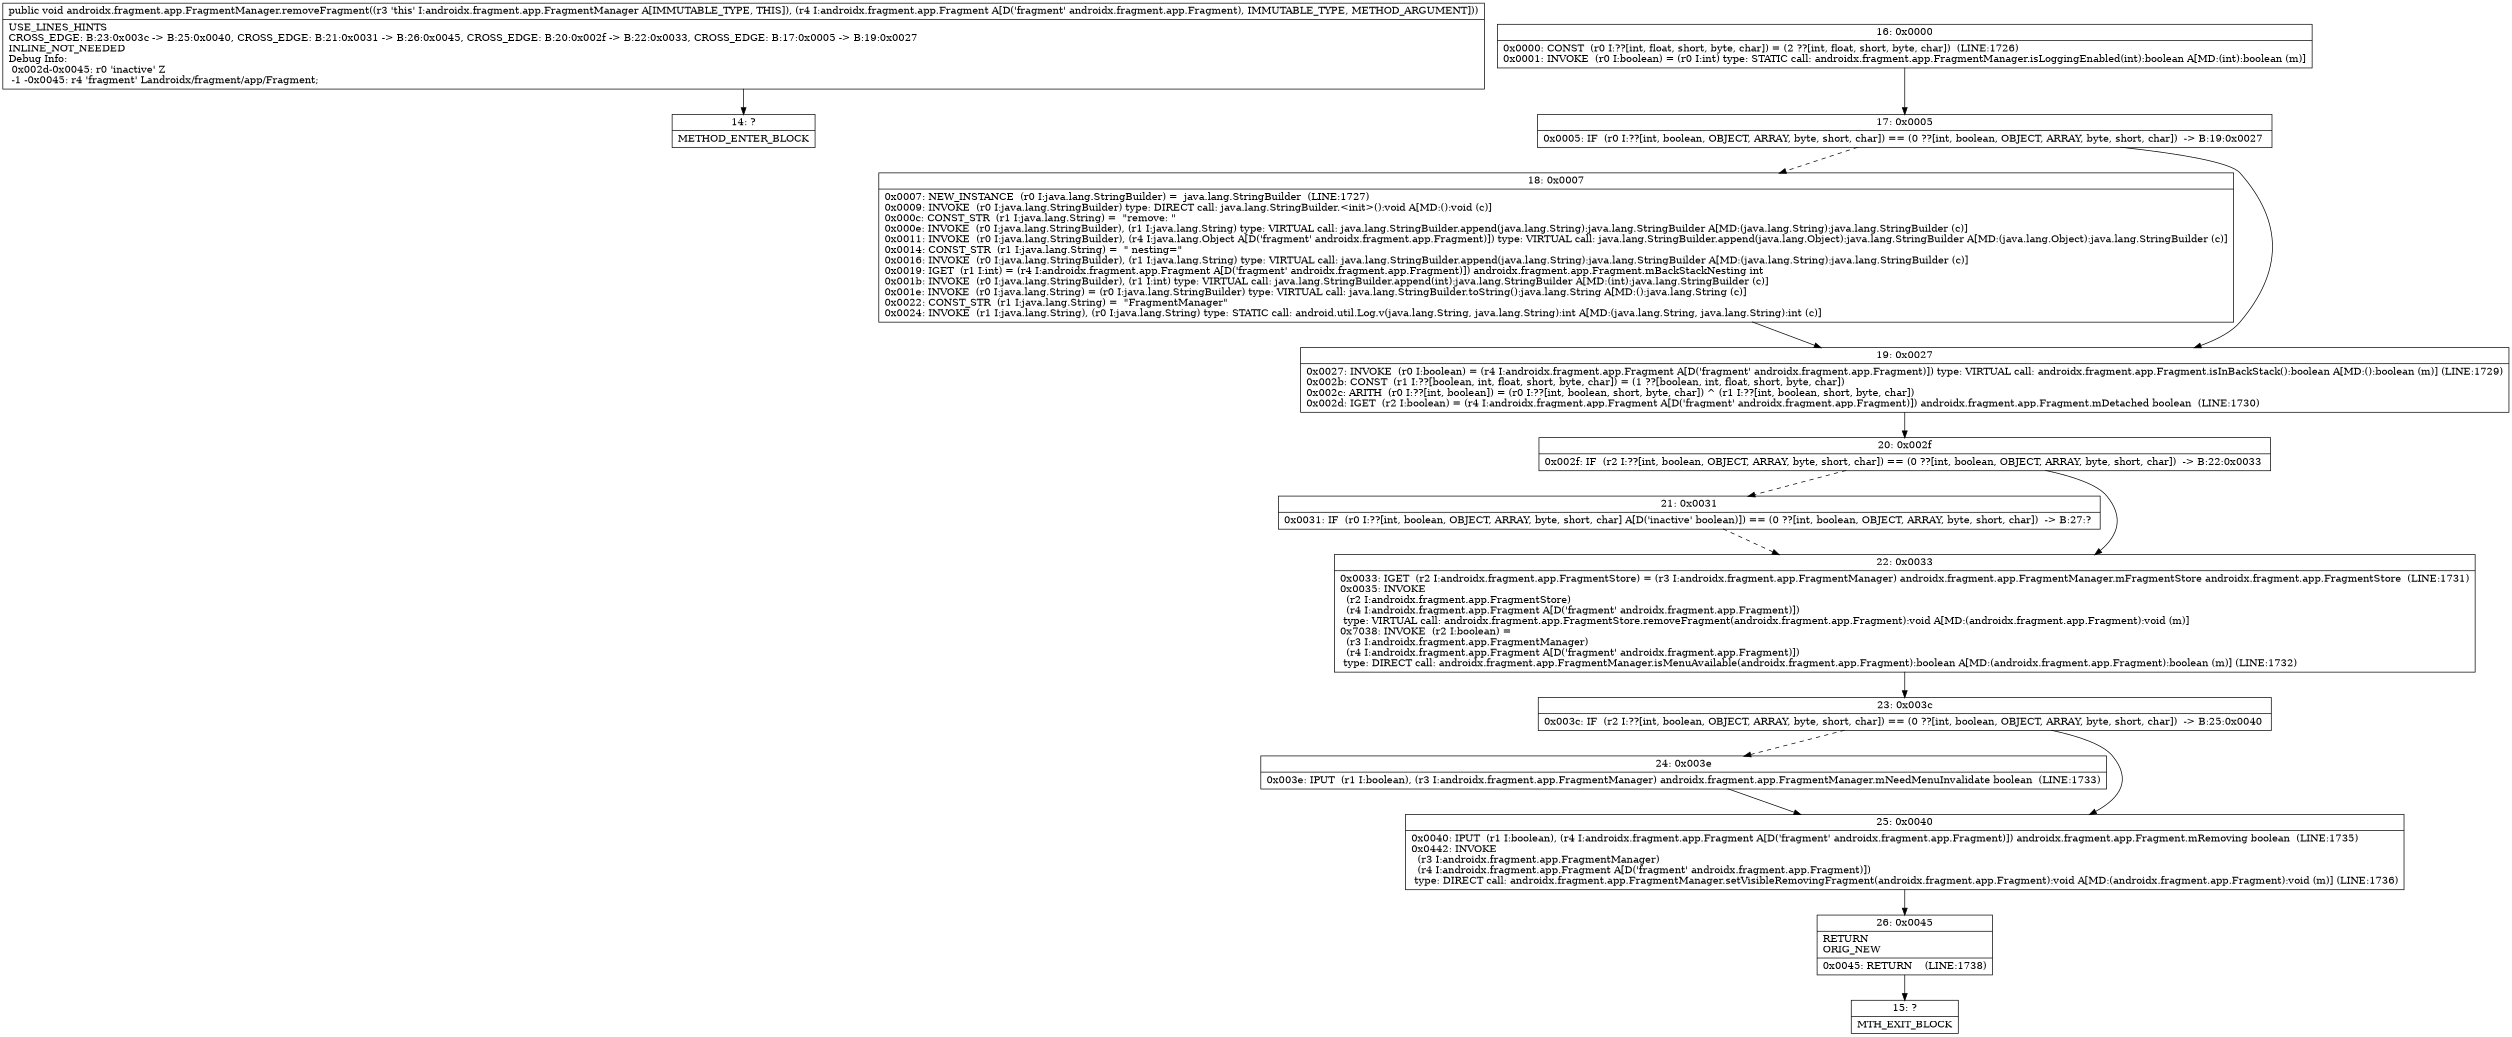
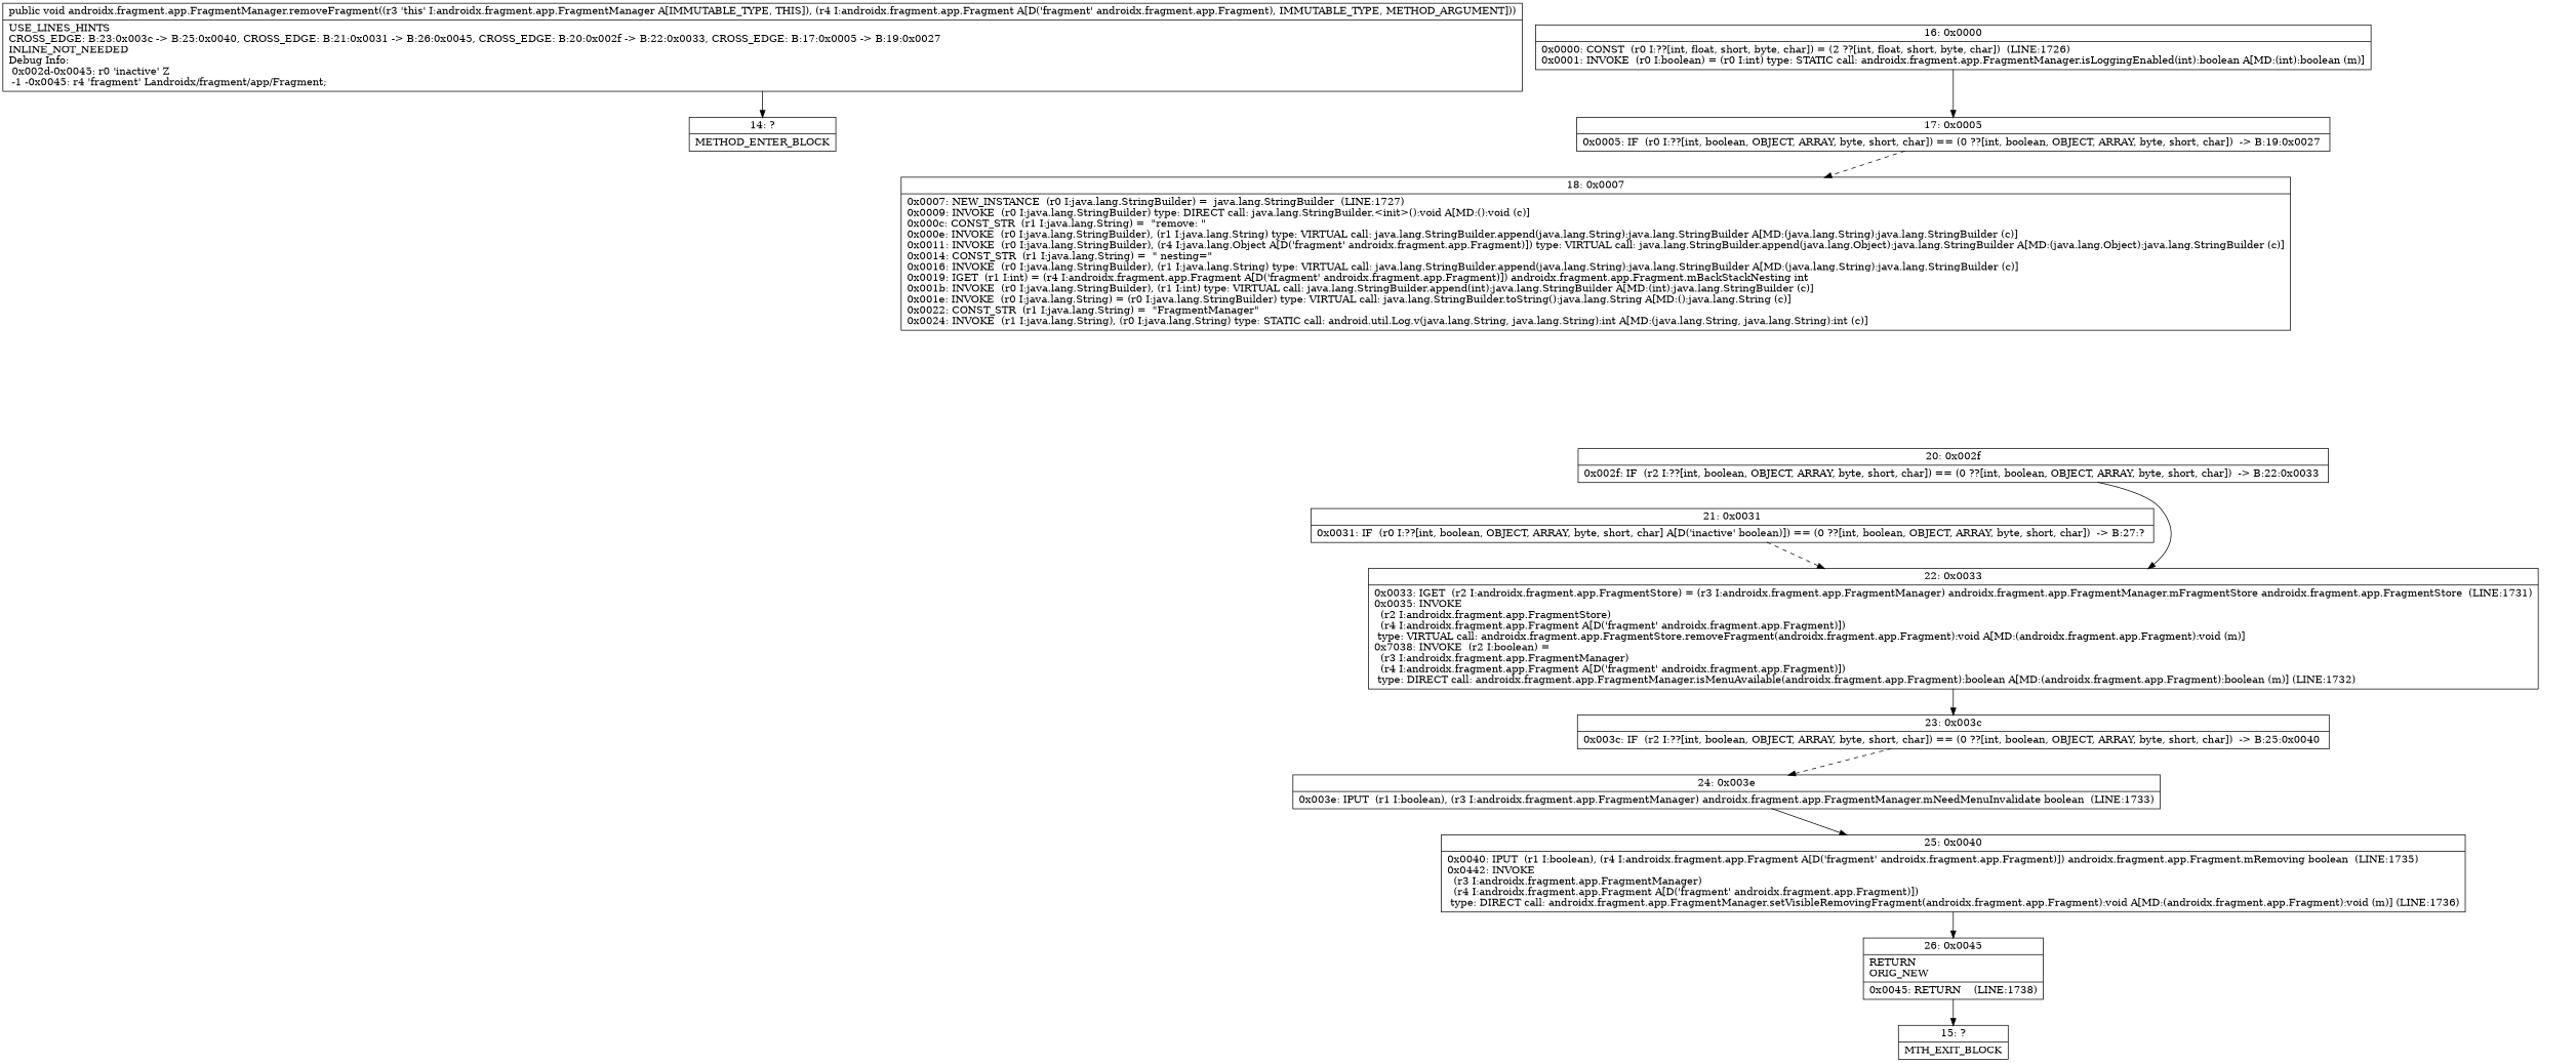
  digraph {
    node [shape=record]
    n1 [label="{14\:\ ?|METHOD_ENTER_BLOCK\l}"]
    n2 [label="{16\:\ 0x0000|0x0000: CONST  (r0 I:??[int, float, short, byte, char]) = (2 ??[int, float, short, byte, char])  (LINE:1726)\l0x0001: INVOKE  (r0 I:boolean) = (r0 I:int) type: STATIC call: androidx.fragment.app.FragmentManager.isLoggingEnabled(int):boolean A[MD:(int):boolean (m)]\l}"]
    n3 [label="{17\:\ 0x0005|0x0005: IF  (r0 I:??[int, boolean, OBJECT, ARRAY, byte, short, char]) == (0 ??[int, boolean, OBJECT, ARRAY, byte, short, char])  \-\> B:19:0x0027 \l}"]
    n4 [label="{18\:\ 0x0007|0x0007: NEW_INSTANCE  (r0 I:java.lang.StringBuilder) =  java.lang.StringBuilder  (LINE:1727)\l0x0009: INVOKE  (r0 I:java.lang.StringBuilder) type: DIRECT call: java.lang.StringBuilder.\<init\>():void A[MD:():void (c)]\l0x000c: CONST_STR  (r1 I:java.lang.String) =  \"remove: \" \l0x000e: INVOKE  (r0 I:java.lang.StringBuilder), (r1 I:java.lang.String) type: VIRTUAL call: java.lang.StringBuilder.append(java.lang.String):java.lang.StringBuilder A[MD:(java.lang.String):java.lang.StringBuilder (c)]\l0x0011: INVOKE  (r0 I:java.lang.StringBuilder), (r4 I:java.lang.Object A[D('fragment' androidx.fragment.app.Fragment)]) type: VIRTUAL call: java.lang.StringBuilder.append(java.lang.Object):java.lang.StringBuilder A[MD:(java.lang.Object):java.lang.StringBuilder (c)]\l0x0014: CONST_STR  (r1 I:java.lang.String) =  \" nesting=\" \l0x0016: INVOKE  (r0 I:java.lang.StringBuilder), (r1 I:java.lang.String) type: VIRTUAL call: java.lang.StringBuilder.append(java.lang.String):java.lang.StringBuilder A[MD:(java.lang.String):java.lang.StringBuilder (c)]\l0x0019: IGET  (r1 I:int) = (r4 I:androidx.fragment.app.Fragment A[D('fragment' androidx.fragment.app.Fragment)]) androidx.fragment.app.Fragment.mBackStackNesting int \l0x001b: INVOKE  (r0 I:java.lang.StringBuilder), (r1 I:int) type: VIRTUAL call: java.lang.StringBuilder.append(int):java.lang.StringBuilder A[MD:(int):java.lang.StringBuilder (c)]\l0x001e: INVOKE  (r0 I:java.lang.String) = (r0 I:java.lang.StringBuilder) type: VIRTUAL call: java.lang.StringBuilder.toString():java.lang.String A[MD:():java.lang.String (c)]\l0x0022: CONST_STR  (r1 I:java.lang.String) =  \"FragmentManager\" \l0x0024: INVOKE  (r1 I:java.lang.String), (r0 I:java.lang.String) type: STATIC call: android.util.Log.v(java.lang.String, java.lang.String):int A[MD:(java.lang.String, java.lang.String):int (c)]\l}"]
-   n5 [label="{19\:\ 0x0027|0x0027: INVOKE  (r0 I:boolean) = (r4 I:androidx.fragment.app.Fragment A[D('fragment' androidx.fragment.app.Fragment)]) type: VIRTUAL call: androidx.fragment.app.Fragment.isInBackStack():boolean A[MD:():boolean (m)] (LINE:1729)\l0x002b: CONST  (r1 I:??[boolean, int, float, short, byte, char]) = (1 ??[boolean, int, float, short, byte, char]) \l0x002c: ARITH  (r0 I:??[int, boolean]) = (r0 I:??[int, boolean, short, byte, char]) ^ (r1 I:??[int, boolean, short, byte, char]) \l0x002d: IGET  (r2 I:boolean) = (r4 I:androidx.fragment.app.Fragment A[D('fragment' androidx.fragment.app.Fragment)]) androidx.fragment.app.Fragment.mDetached boolean  (LINE:1730)\l}"]
    n6 [label="{20\:\ 0x002f|0x002f: IF  (r2 I:??[int, boolean, OBJECT, ARRAY, byte, short, char]) == (0 ??[int, boolean, OBJECT, ARRAY, byte, short, char])  \-\> B:22:0x0033 \l}"]
    n7 [label="{21\:\ 0x0031|0x0031: IF  (r0 I:??[int, boolean, OBJECT, ARRAY, byte, short, char] A[D('inactive' boolean)]) == (0 ??[int, boolean, OBJECT, ARRAY, byte, short, char])  \-\> B:27:? \l}"]
    n8 [label="{22\:\ 0x0033|0x0033: IGET  (r2 I:androidx.fragment.app.FragmentStore) = (r3 I:androidx.fragment.app.FragmentManager) androidx.fragment.app.FragmentManager.mFragmentStore androidx.fragment.app.FragmentStore  (LINE:1731)\l0x0035: INVOKE  \l  (r2 I:androidx.fragment.app.FragmentStore)\l  (r4 I:androidx.fragment.app.Fragment A[D('fragment' androidx.fragment.app.Fragment)])\l type: VIRTUAL call: androidx.fragment.app.FragmentStore.removeFragment(androidx.fragment.app.Fragment):void A[MD:(androidx.fragment.app.Fragment):void (m)]\l0x7038: INVOKE  (r2 I:boolean) = \l  (r3 I:androidx.fragment.app.FragmentManager)\l  (r4 I:androidx.fragment.app.Fragment A[D('fragment' androidx.fragment.app.Fragment)])\l type: DIRECT call: androidx.fragment.app.FragmentManager.isMenuAvailable(androidx.fragment.app.Fragment):boolean A[MD:(androidx.fragment.app.Fragment):boolean (m)] (LINE:1732)\l}"]
    n9 [label="{23\:\ 0x003c|0x003c: IF  (r2 I:??[int, boolean, OBJECT, ARRAY, byte, short, char]) == (0 ??[int, boolean, OBJECT, ARRAY, byte, short, char])  \-\> B:25:0x0040 \l}"]
    n10 [label="{15\:\ ?|MTH_EXIT_BLOCK\l}"]
    n11 [label="{24\:\ 0x003e|0x003e: IPUT  (r1 I:boolean), (r3 I:androidx.fragment.app.FragmentManager) androidx.fragment.app.FragmentManager.mNeedMenuInvalidate boolean  (LINE:1733)\l}"]
    n12 [label="{25\:\ 0x0040|0x0040: IPUT  (r1 I:boolean), (r4 I:androidx.fragment.app.Fragment A[D('fragment' androidx.fragment.app.Fragment)]) androidx.fragment.app.Fragment.mRemoving boolean  (LINE:1735)\l0x0442: INVOKE  \l  (r3 I:androidx.fragment.app.FragmentManager)\l  (r4 I:androidx.fragment.app.Fragment A[D('fragment' androidx.fragment.app.Fragment)])\l type: DIRECT call: androidx.fragment.app.FragmentManager.setVisibleRemovingFragment(androidx.fragment.app.Fragment):void A[MD:(androidx.fragment.app.Fragment):void (m)] (LINE:1736)\l}"]
    n13 [label="{26\:\ 0x0045|RETURN\lORIG_NEW\l|0x0045: RETURN    (LINE:1738)\l}"]
    n14 [label="{public void androidx.fragment.app.FragmentManager.removeFragment((r3 'this' I:androidx.fragment.app.FragmentManager A[IMMUTABLE_TYPE, THIS]), (r4 I:androidx.fragment.app.Fragment A[D('fragment' androidx.fragment.app.Fragment), IMMUTABLE_TYPE, METHOD_ARGUMENT]))  | USE_LINES_HINTS\lCROSS_EDGE: B:23:0x003c \-\> B:25:0x0040, CROSS_EDGE: B:21:0x0031 \-\> B:26:0x0045, CROSS_EDGE: B:20:0x002f \-\> B:22:0x0033, CROSS_EDGE: B:17:0x0005 \-\> B:19:0x0027\lINLINE_NOT_NEEDED\lDebug Info:\l  0x002d\-0x0045: r0 'inactive' Z\l  \-1 \-0x0045: r4 'fragment' Landroidx\/fragment\/app\/Fragment;\l}"]
    n2 -> n3
    n3 -> n4 [style=dashed]
-   n3 -> n5
-   n4 -> n5
-   n5 -> n6
-   n6 -> n7 [style=dashed]
    n6 -> n8
    n7 -> n8 [style=dashed]
    n8 -> n9
    n9 -> n11 [style=dashed]
-   n9 -> n12
    n11 -> n12
    n12 -> n13
    n13 -> n10
    n14 -> n1
  }
